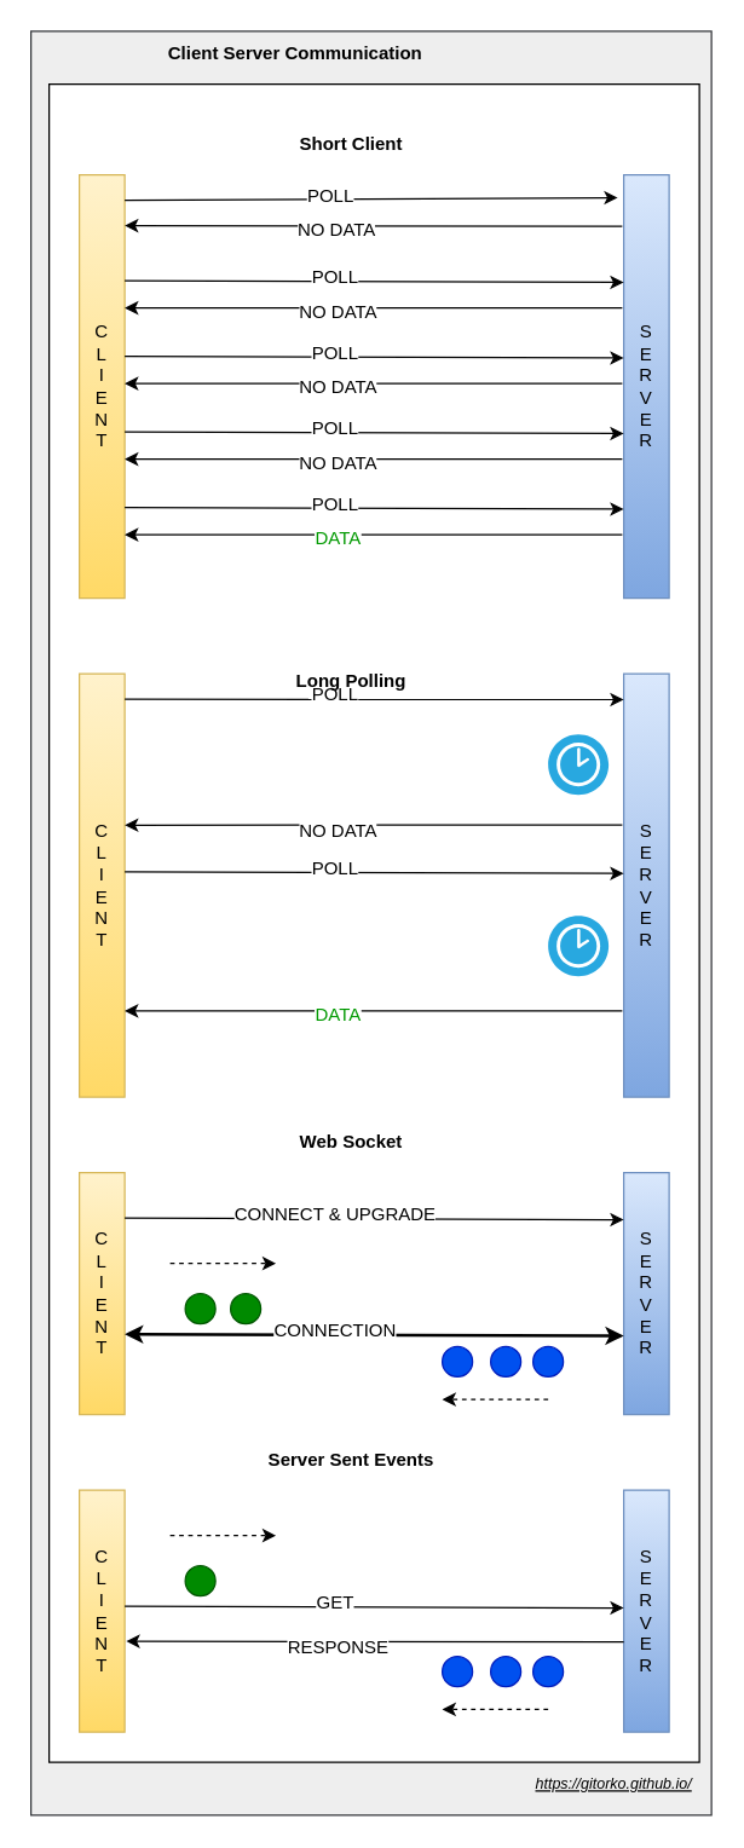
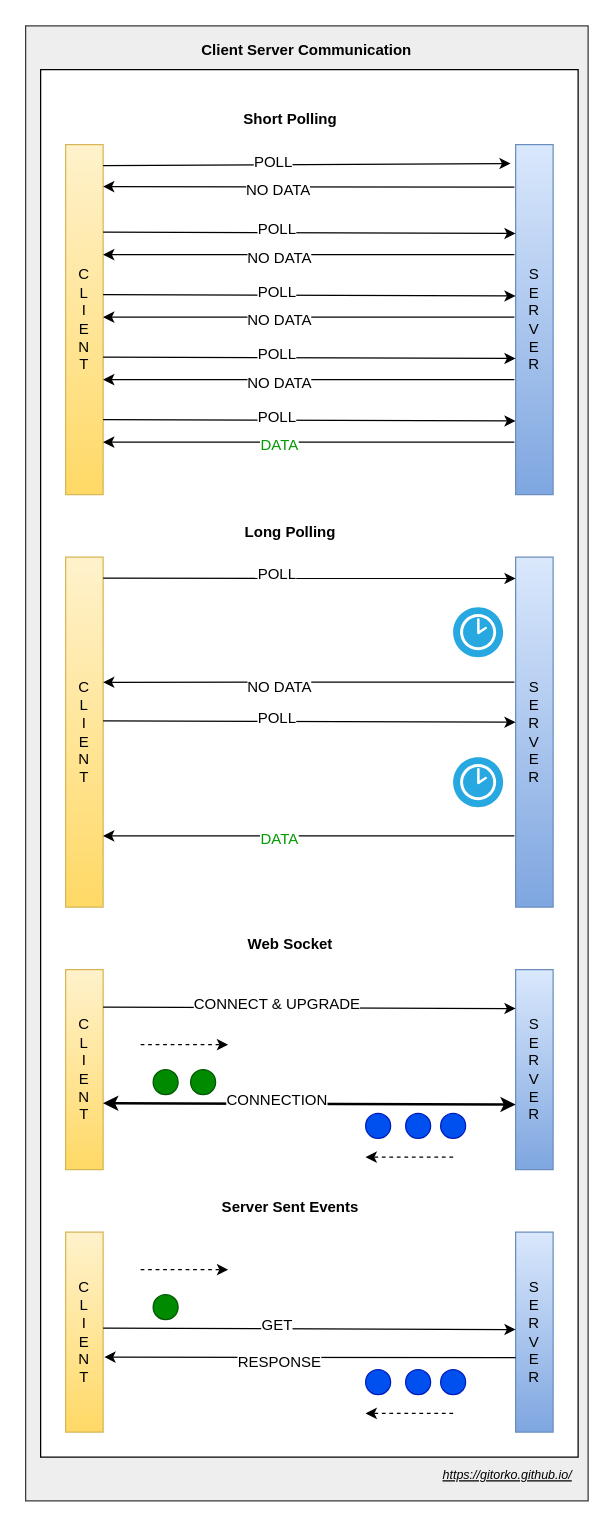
  <mxCell id="0" />
  <mxCell id="1" parent="0" />
  <mxCell id="2" value="" style="rounded=0;whiteSpace=wrap;html=1;fillColor=#eeeeee;strokeColor=#36393d;" vertex="1" parent="1"><mxGeometry x="20" y="20" width="450" height="1180" as="geometry" /></mxCell>
  <mxCell id="3" value="" style="rounded=0;whiteSpace=wrap;html=1;fontColor=#009900;" vertex="1" parent="1"><mxGeometry x="32" y="55" width="430" height="1110" as="geometry" /></mxCell>
  <mxCell id="4" value="C&lt;br&gt;L&lt;br&gt;I&lt;br&gt;E&lt;br&gt;N&lt;br&gt;T" style="rounded=0;whiteSpace=wrap;html=1;gradientColor=#ffd966;fillColor=#fff2cc;strokeColor=#d6b656;" vertex="1" parent="1"><mxGeometry x="52" y="115" width="30" height="280" as="geometry" /></mxCell>
  <mxCell id="5" value="S&lt;br&gt;E&lt;br&gt;R&lt;br&gt;V&lt;br&gt;E&lt;br&gt;R" style="rounded=0;whiteSpace=wrap;html=1;gradientColor=#7ea6e0;fillColor=#dae8fc;strokeColor=#6c8ebf;" vertex="1" parent="1"><mxGeometry x="412" y="115" width="30" height="280" as="geometry" /></mxCell>
  <mxCell id="6" value="" style="endArrow=classic;html=1;exitX=1;exitY=0.06;exitDx=0;exitDy=0;exitPerimeter=0;entryX=-0.133;entryY=0.054;entryDx=0;entryDy=0;entryPerimeter=0;" edge="1" parent="1" source="4" target="5"><mxGeometry width="50" height="50" relative="1" as="geometry"><mxPoint x="222" y="165" as="sourcePoint" /><mxPoint x="392" y="85" as="targetPoint" /></mxGeometry></mxCell>
  <mxCell id="7" value="POLL" style="text;html=1;align=center;verticalAlign=middle;resizable=0;points=[];labelBackgroundColor=#ffffff;" vertex="1" connectable="0" parent="6"><mxGeometry x="-0.164" y="3" relative="1" as="geometry"><mxPoint as="offset" /></mxGeometry></mxCell>
  <mxCell id="8" value="" style="endArrow=classic;html=1;entryX=1;entryY=0.12;entryDx=0;entryDy=0;entryPerimeter=0;" edge="1" parent="1" target="4"><mxGeometry width="50" height="50" relative="1" as="geometry"><mxPoint x="411" y="149" as="sourcePoint" /><mxPoint x="122" y="225" as="targetPoint" /></mxGeometry></mxCell>
  <mxCell id="9" value="NO DATA" style="text;html=1;align=center;verticalAlign=middle;resizable=0;points=[];labelBackgroundColor=#ffffff;" vertex="1" connectable="0" parent="8"><mxGeometry x="-0.149" y="3" relative="1" as="geometry"><mxPoint x="-49.01" as="offset" /></mxGeometry></mxCell>
  <mxCell id="10" value="" style="endArrow=classic;html=1;entryX=0;entryY=0.097;entryDx=0;entryDy=0;entryPerimeter=0;exitX=1;exitY=0.06;exitDx=0;exitDy=0;exitPerimeter=0;" edge="1" parent="1"><mxGeometry width="50" height="50" relative="1" as="geometry"><mxPoint x="82" y="185" as="sourcePoint" /><mxPoint x="412" y="186.1" as="targetPoint" /></mxGeometry></mxCell>
  <mxCell id="11" value="POLL" style="text;html=1;align=center;verticalAlign=middle;resizable=0;points=[];labelBackgroundColor=#ffffff;" vertex="1" connectable="0" parent="10"><mxGeometry x="-0.164" y="3" relative="1" as="geometry"><mxPoint as="offset" /></mxGeometry></mxCell>
  <mxCell id="12" value="" style="endArrow=classic;html=1;exitX=-0.033;exitY=0.153;exitDx=0;exitDy=0;exitPerimeter=0;entryX=1;entryY=0.12;entryDx=0;entryDy=0;entryPerimeter=0;" edge="1" parent="1"><mxGeometry width="50" height="50" relative="1" as="geometry"><mxPoint x="411.01" y="202.9" as="sourcePoint" /><mxPoint x="82" y="203" as="targetPoint" /></mxGeometry></mxCell>
  <mxCell id="13" value="NO DATA" style="text;html=1;align=center;verticalAlign=middle;resizable=0;points=[];labelBackgroundColor=#ffffff;" vertex="1" connectable="0" parent="12"><mxGeometry x="-0.149" y="3" relative="1" as="geometry"><mxPoint x="-49.01" as="offset" /></mxGeometry></mxCell>
  <mxCell id="14" value="" style="endArrow=classic;html=1;entryX=0;entryY=0.097;entryDx=0;entryDy=0;entryPerimeter=0;exitX=1;exitY=0.06;exitDx=0;exitDy=0;exitPerimeter=0;" edge="1" parent="1"><mxGeometry width="50" height="50" relative="1" as="geometry"><mxPoint x="82" y="235" as="sourcePoint" /><mxPoint x="412" y="236.1" as="targetPoint" /></mxGeometry></mxCell>
  <mxCell id="15" value="POLL" style="text;html=1;align=center;verticalAlign=middle;resizable=0;points=[];labelBackgroundColor=#ffffff;" vertex="1" connectable="0" parent="14"><mxGeometry x="-0.164" y="3" relative="1" as="geometry"><mxPoint as="offset" /></mxGeometry></mxCell>
  <mxCell id="16" value="" style="endArrow=classic;html=1;exitX=-0.033;exitY=0.153;exitDx=0;exitDy=0;exitPerimeter=0;entryX=1;entryY=0.12;entryDx=0;entryDy=0;entryPerimeter=0;" edge="1" parent="1"><mxGeometry width="50" height="50" relative="1" as="geometry"><mxPoint x="411.01" y="252.9" as="sourcePoint" /><mxPoint x="82" y="253" as="targetPoint" /></mxGeometry></mxCell>
  <mxCell id="17" value="NO DATA" style="text;html=1;align=center;verticalAlign=middle;resizable=0;points=[];labelBackgroundColor=#ffffff;" vertex="1" connectable="0" parent="16"><mxGeometry x="-0.149" y="3" relative="1" as="geometry"><mxPoint x="-49.01" as="offset" /></mxGeometry></mxCell>
  <mxCell id="18" value="" style="endArrow=classic;html=1;entryX=0;entryY=0.097;entryDx=0;entryDy=0;entryPerimeter=0;exitX=1;exitY=0.06;exitDx=0;exitDy=0;exitPerimeter=0;" edge="1" parent="1"><mxGeometry width="50" height="50" relative="1" as="geometry"><mxPoint x="82" y="285" as="sourcePoint" /><mxPoint x="412" y="286.1" as="targetPoint" /></mxGeometry></mxCell>
  <mxCell id="19" value="POLL" style="text;html=1;align=center;verticalAlign=middle;resizable=0;points=[];labelBackgroundColor=#ffffff;" vertex="1" connectable="0" parent="18"><mxGeometry x="-0.164" y="3" relative="1" as="geometry"><mxPoint as="offset" /></mxGeometry></mxCell>
  <mxCell id="20" value="" style="endArrow=classic;html=1;exitX=-0.033;exitY=0.153;exitDx=0;exitDy=0;exitPerimeter=0;entryX=1;entryY=0.12;entryDx=0;entryDy=0;entryPerimeter=0;" edge="1" parent="1"><mxGeometry width="50" height="50" relative="1" as="geometry"><mxPoint x="411.01" y="302.9" as="sourcePoint" /><mxPoint x="82" y="303" as="targetPoint" /></mxGeometry></mxCell>
  <mxCell id="21" value="NO DATA" style="text;html=1;align=center;verticalAlign=middle;resizable=0;points=[];labelBackgroundColor=#ffffff;" vertex="1" connectable="0" parent="20"><mxGeometry x="-0.149" y="3" relative="1" as="geometry"><mxPoint x="-49.01" as="offset" /></mxGeometry></mxCell>
  <mxCell id="22" value="" style="endArrow=classic;html=1;entryX=0;entryY=0.097;entryDx=0;entryDy=0;entryPerimeter=0;exitX=1;exitY=0.06;exitDx=0;exitDy=0;exitPerimeter=0;" edge="1" parent="1"><mxGeometry width="50" height="50" relative="1" as="geometry"><mxPoint x="82" y="335" as="sourcePoint" /><mxPoint x="412" y="336.1" as="targetPoint" /></mxGeometry></mxCell>
  <mxCell id="23" value="POLL" style="text;html=1;align=center;verticalAlign=middle;resizable=0;points=[];labelBackgroundColor=#ffffff;" vertex="1" connectable="0" parent="22"><mxGeometry x="-0.164" y="3" relative="1" as="geometry"><mxPoint as="offset" /></mxGeometry></mxCell>
  <mxCell id="24" value="" style="endArrow=classic;html=1;exitX=-0.033;exitY=0.153;exitDx=0;exitDy=0;exitPerimeter=0;entryX=1;entryY=0.12;entryDx=0;entryDy=0;entryPerimeter=0;" edge="1" parent="1"><mxGeometry width="50" height="50" relative="1" as="geometry"><mxPoint x="411.01" y="352.9" as="sourcePoint" /><mxPoint x="82" y="353" as="targetPoint" /></mxGeometry></mxCell>
  <mxCell id="25" value="DATA" style="text;html=1;align=center;verticalAlign=middle;resizable=0;points=[];labelBackgroundColor=#ffffff;fontColor=#009900;" vertex="1" connectable="0" parent="24"><mxGeometry x="-0.149" y="3" relative="1" as="geometry"><mxPoint x="-49.01" as="offset" /></mxGeometry></mxCell>
  <mxCell id="26" value="C&lt;br&gt;L&lt;br&gt;I&lt;br&gt;E&lt;br&gt;N&lt;br&gt;T" style="rounded=0;whiteSpace=wrap;html=1;gradientColor=#ffd966;fillColor=#fff2cc;strokeColor=#d6b656;" vertex="1" parent="1"><mxGeometry x="52" y="445" width="30" height="280" as="geometry" /></mxCell>
  <mxCell id="27" value="S&lt;br&gt;E&lt;br&gt;R&lt;br&gt;V&lt;br&gt;E&lt;br&gt;R" style="rounded=0;whiteSpace=wrap;html=1;gradientColor=#7ea6e0;fillColor=#dae8fc;strokeColor=#6c8ebf;" vertex="1" parent="1"><mxGeometry x="412" y="445" width="30" height="280" as="geometry" /></mxCell>
  <mxCell id="28" value="" style="endArrow=classic;html=1;entryX=0;entryY=0.061;entryDx=0;entryDy=0;entryPerimeter=0;exitX=1;exitY=0.06;exitDx=0;exitDy=0;exitPerimeter=0;" edge="1" parent="1" source="26" target="27"><mxGeometry width="50" height="50" relative="1" as="geometry"><mxPoint x="222" y="495" as="sourcePoint" /><mxPoint x="272" y="445" as="targetPoint" /></mxGeometry></mxCell>
  <mxCell id="29" value="POLL" style="text;html=1;align=center;verticalAlign=middle;resizable=0;points=[];labelBackgroundColor=#ffffff;" vertex="1" connectable="0" parent="28"><mxGeometry x="-0.164" y="3" relative="1" as="geometry"><mxPoint as="offset" /></mxGeometry></mxCell>
  <mxCell id="30" value="" style="endArrow=classic;html=1;exitX=-0.033;exitY=0.153;exitDx=0;exitDy=0;exitPerimeter=0;entryX=1;entryY=0.12;entryDx=0;entryDy=0;entryPerimeter=0;" edge="1" parent="1"><mxGeometry width="50" height="50" relative="1" as="geometry"><mxPoint x="411.01" y="545" as="sourcePoint" /><mxPoint x="82" y="545.1" as="targetPoint" /></mxGeometry></mxCell>
  <mxCell id="31" value="NO DATA" style="text;html=1;align=center;verticalAlign=middle;resizable=0;points=[];labelBackgroundColor=#ffffff;" vertex="1" connectable="0" parent="30"><mxGeometry x="-0.149" y="3" relative="1" as="geometry"><mxPoint x="-49.01" as="offset" /></mxGeometry></mxCell>
  <mxCell id="32" value="" style="endArrow=classic;html=1;entryX=0;entryY=0.097;entryDx=0;entryDy=0;entryPerimeter=0;exitX=1;exitY=0.06;exitDx=0;exitDy=0;exitPerimeter=0;" edge="1" parent="1"><mxGeometry width="50" height="50" relative="1" as="geometry"><mxPoint x="82" y="576" as="sourcePoint" /><mxPoint x="412" y="577.1" as="targetPoint" /></mxGeometry></mxCell>
  <mxCell id="33" value="POLL" style="text;html=1;align=center;verticalAlign=middle;resizable=0;points=[];labelBackgroundColor=#ffffff;" vertex="1" connectable="0" parent="32"><mxGeometry x="-0.164" y="3" relative="1" as="geometry"><mxPoint as="offset" /></mxGeometry></mxCell>
  <mxCell id="34" value="" style="endArrow=classic;html=1;exitX=-0.033;exitY=0.153;exitDx=0;exitDy=0;exitPerimeter=0;entryX=1;entryY=0.12;entryDx=0;entryDy=0;entryPerimeter=0;" edge="1" parent="1"><mxGeometry width="50" height="50" relative="1" as="geometry"><mxPoint x="411.01" y="667.9" as="sourcePoint" /><mxPoint x="82" y="668" as="targetPoint" /></mxGeometry></mxCell>
  <mxCell id="35" value="&lt;font color=&quot;#009900&quot;&gt;DATA&lt;/font&gt;" style="text;html=1;align=center;verticalAlign=middle;resizable=0;points=[];labelBackgroundColor=#ffffff;" vertex="1" connectable="0" parent="34"><mxGeometry x="-0.149" y="3" relative="1" as="geometry"><mxPoint x="-49.01" as="offset" /></mxGeometry></mxCell>
  <mxCell id="36" value="" style="verticalLabelPosition=bottom;html=1;fillColor=#28A8E0;verticalAlign=top;points=[[0.145,0.145,0],[0.856,0.145,0],[0.855,0.855,0],[0.145,0.855,0],[0.5,0,0], [1,0.5,0], [0.5,1,0],[0,0.5,0]];pointerEvents=1;align=center;shape=mxgraph.cisco_safe.capability.time_synchronization;fontColor=#009900;" vertex="1" parent="1"><mxGeometry x="362" y="485" width="40" height="40" as="geometry" /></mxCell>
  <mxCell id="37" value="" style="verticalLabelPosition=bottom;html=1;fillColor=#28A8E0;verticalAlign=top;points=[[0.145,0.145,0],[0.856,0.145,0],[0.855,0.855,0],[0.145,0.855,0],[0.5,0,0], [1,0.5,0], [0.5,1,0],[0,0.5,0]];pointerEvents=1;align=center;shape=mxgraph.cisco_safe.capability.time_synchronization;fontColor=#009900;" vertex="1" parent="1"><mxGeometry x="362" y="605" width="40" height="40" as="geometry" /></mxCell>
- <mxCell id="38" value="&lt;font color=&quot;#000000&quot;&gt;Short Client&lt;/font&gt;" style="text;html=1;strokeColor=none;fillColor=none;align=center;verticalAlign=middle;whiteSpace=wrap;rounded=0;fontColor=#009900;fontStyle=1" vertex="1" parent="1"><mxGeometry x="172" y="85" width="120" height="20" as="geometry" /></mxCell>
- <mxCell id="39" value="&lt;font color=&quot;#000000&quot;&gt;Long Polling&lt;/font&gt;" style="text;html=1;strokeColor=none;fillColor=none;align=center;verticalAlign=middle;whiteSpace=wrap;rounded=0;fontColor=#009900;fontStyle=1" vertex="1" parent="1"><mxGeometry x="172" y="440" width="120" height="20" as="geometry" /></mxCell>
+ <mxCell id="38" value="&lt;font color=&quot;#000000&quot;&gt;Short Polling&lt;/font&gt;" style="text;html=1;strokeColor=none;fillColor=none;align=center;verticalAlign=middle;whiteSpace=wrap;rounded=0;fontColor=#009900;fontStyle=1" vertex="1" parent="1"><mxGeometry x="172" y="85" width="120" height="20" as="geometry" /></mxCell>
+ <mxCell id="39" value="&lt;font color=&quot;#000000&quot;&gt;Long Polling&lt;/font&gt;" style="text;html=1;strokeColor=none;fillColor=none;align=center;verticalAlign=middle;whiteSpace=wrap;rounded=0;fontColor=#009900;fontStyle=1" vertex="1" parent="1"><mxGeometry x="172" y="415" width="120" height="20" as="geometry" /></mxCell>
  <mxCell id="40" value="C&lt;br&gt;L&lt;br&gt;I&lt;br&gt;E&lt;br&gt;N&lt;br&gt;T" style="rounded=0;whiteSpace=wrap;html=1;gradientColor=#ffd966;fillColor=#fff2cc;strokeColor=#d6b656;" vertex="1" parent="1"><mxGeometry x="52" y="775" width="30" height="160" as="geometry" /></mxCell>
  <mxCell id="41" value="S&lt;br&gt;E&lt;br&gt;R&lt;br&gt;V&lt;br&gt;E&lt;br&gt;R" style="rounded=0;whiteSpace=wrap;html=1;gradientColor=#7ea6e0;fillColor=#dae8fc;strokeColor=#6c8ebf;" vertex="1" parent="1"><mxGeometry x="412" y="775" width="30" height="160" as="geometry" /></mxCell>
  <mxCell id="42" value="" style="endArrow=classic;html=1;entryX=0;entryY=0.064;entryDx=0;entryDy=0;entryPerimeter=0;exitX=1;exitY=0.06;exitDx=0;exitDy=0;exitPerimeter=0;startArrow=classic;startFill=1;strokeWidth=2;" edge="1" parent="1"><mxGeometry width="50" height="50" relative="1" as="geometry"><mxPoint x="82" y="881.8" as="sourcePoint" /><mxPoint x="412" y="882.92" as="targetPoint" /></mxGeometry></mxCell>
  <mxCell id="43" value="CONNECTION" style="text;html=1;align=center;verticalAlign=middle;resizable=0;points=[];labelBackgroundColor=#ffffff;" vertex="1" connectable="0" parent="42"><mxGeometry x="-0.164" y="3" relative="1" as="geometry"><mxPoint as="offset" /></mxGeometry></mxCell>
  <mxCell id="44" value="&lt;font color=&quot;#000000&quot;&gt;Web Socket&lt;/font&gt;" style="text;html=1;strokeColor=none;fillColor=none;align=center;verticalAlign=middle;whiteSpace=wrap;rounded=0;fontColor=#009900;fontStyle=1" vertex="1" parent="1"><mxGeometry x="172" y="745" width="120" height="20" as="geometry" /></mxCell>
  <mxCell id="45" value="" style="ellipse;whiteSpace=wrap;html=1;aspect=fixed;fontColor=#ffffff;fillColor=#008a00;strokeColor=#005700;" vertex="1" parent="1"><mxGeometry x="122" y="855" width="20" height="20" as="geometry" /></mxCell>
  <mxCell id="46" value="" style="ellipse;whiteSpace=wrap;html=1;aspect=fixed;fontColor=#ffffff;fillColor=#008a00;strokeColor=#005700;" vertex="1" parent="1"><mxGeometry x="152" y="855" width="20" height="20" as="geometry" /></mxCell>
  <mxCell id="47" value="" style="ellipse;whiteSpace=wrap;html=1;aspect=fixed;fontColor=#ffffff;fillColor=#0050ef;strokeColor=#001DBC;" vertex="1" parent="1"><mxGeometry x="292" y="890" width="20" height="20" as="geometry" /></mxCell>
  <mxCell id="48" value="" style="ellipse;whiteSpace=wrap;html=1;aspect=fixed;fontColor=#ffffff;fillColor=#0050ef;strokeColor=#001DBC;" vertex="1" parent="1"><mxGeometry x="324" y="890" width="20" height="20" as="geometry" /></mxCell>
  <mxCell id="49" value="" style="ellipse;whiteSpace=wrap;html=1;aspect=fixed;fontColor=#ffffff;fillColor=#0050ef;strokeColor=#001DBC;" vertex="1" parent="1"><mxGeometry x="352" y="890" width="20" height="20" as="geometry" /></mxCell>
  <mxCell id="50" value="" style="endArrow=classic;html=1;strokeWidth=1;fontColor=#009900;dashed=1;" edge="1" parent="1"><mxGeometry width="50" height="50" relative="1" as="geometry"><mxPoint x="362" y="925" as="sourcePoint" /><mxPoint x="292" y="925" as="targetPoint" /></mxGeometry></mxCell>
  <mxCell id="51" value="" style="endArrow=classic;html=1;strokeWidth=1;fontColor=#009900;dashed=1;" edge="1" parent="1"><mxGeometry width="50" height="50" relative="1" as="geometry"><mxPoint x="112" y="835" as="sourcePoint" /><mxPoint x="182" y="835" as="targetPoint" /></mxGeometry></mxCell>
  <mxCell id="52" value="C&lt;br&gt;L&lt;br&gt;I&lt;br&gt;E&lt;br&gt;N&lt;br&gt;T" style="rounded=0;whiteSpace=wrap;html=1;gradientColor=#ffd966;fillColor=#fff2cc;strokeColor=#d6b656;" vertex="1" parent="1"><mxGeometry x="52" y="985" width="30" height="160" as="geometry" /></mxCell>
  <mxCell id="53" value="S&lt;br&gt;E&lt;br&gt;R&lt;br&gt;V&lt;br&gt;E&lt;br&gt;R" style="rounded=0;whiteSpace=wrap;html=1;gradientColor=#7ea6e0;fillColor=#dae8fc;strokeColor=#6c8ebf;" vertex="1" parent="1"><mxGeometry x="412" y="985" width="30" height="160" as="geometry" /></mxCell>
  <mxCell id="54" value="" style="endArrow=classic;html=1;entryX=0;entryY=0.064;entryDx=0;entryDy=0;entryPerimeter=0;exitX=1;exitY=0.06;exitDx=0;exitDy=0;exitPerimeter=0;startArrow=none;startFill=0;strokeWidth=1;" edge="1" parent="1"><mxGeometry width="50" height="50" relative="1" as="geometry"><mxPoint x="82" y="1061.8" as="sourcePoint" /><mxPoint x="412" y="1062.92" as="targetPoint" /></mxGeometry></mxCell>
  <mxCell id="55" value="GET" style="text;html=1;align=center;verticalAlign=middle;resizable=0;points=[];labelBackgroundColor=#ffffff;" vertex="1" connectable="0" parent="54"><mxGeometry x="-0.164" y="3" relative="1" as="geometry"><mxPoint as="offset" /></mxGeometry></mxCell>
  <mxCell id="56" value="&lt;font color=&quot;#000000&quot;&gt;Server Sent Events&lt;/font&gt;" style="text;html=1;strokeColor=none;fillColor=none;align=center;verticalAlign=middle;whiteSpace=wrap;rounded=0;fontColor=#009900;fontStyle=1" vertex="1" parent="1"><mxGeometry x="172" y="955" width="120" height="20" as="geometry" /></mxCell>
  <mxCell id="57" value="" style="ellipse;whiteSpace=wrap;html=1;aspect=fixed;fontColor=#ffffff;fillColor=#008a00;strokeColor=#005700;" vertex="1" parent="1"><mxGeometry x="122" y="1035" width="20" height="20" as="geometry" /></mxCell>
  <mxCell id="58" value="" style="ellipse;whiteSpace=wrap;html=1;aspect=fixed;fontColor=#ffffff;fillColor=#0050ef;strokeColor=#001DBC;" vertex="1" parent="1"><mxGeometry x="292" y="1095" width="20" height="20" as="geometry" /></mxCell>
  <mxCell id="59" value="" style="ellipse;whiteSpace=wrap;html=1;aspect=fixed;fontColor=#ffffff;fillColor=#0050ef;strokeColor=#001DBC;" vertex="1" parent="1"><mxGeometry x="324" y="1095" width="20" height="20" as="geometry" /></mxCell>
  <mxCell id="60" value="" style="ellipse;whiteSpace=wrap;html=1;aspect=fixed;fontColor=#ffffff;fillColor=#0050ef;strokeColor=#001DBC;" vertex="1" parent="1"><mxGeometry x="352" y="1095" width="20" height="20" as="geometry" /></mxCell>
  <mxCell id="61" value="" style="endArrow=classic;html=1;strokeWidth=1;fontColor=#009900;dashed=1;" edge="1" parent="1"><mxGeometry width="50" height="50" relative="1" as="geometry"><mxPoint x="362" y="1130" as="sourcePoint" /><mxPoint x="292" y="1130" as="targetPoint" /></mxGeometry></mxCell>
  <mxCell id="62" value="" style="endArrow=classic;html=1;strokeWidth=1;fontColor=#009900;dashed=1;" edge="1" parent="1"><mxGeometry width="50" height="50" relative="1" as="geometry"><mxPoint x="112" y="1015" as="sourcePoint" /><mxPoint x="182" y="1015" as="targetPoint" /></mxGeometry></mxCell>
  <mxCell id="63" value="" style="endArrow=classic;html=1;entryX=1;entryY=0.12;entryDx=0;entryDy=0;entryPerimeter=0;" edge="1" parent="1"><mxGeometry width="50" height="50" relative="1" as="geometry"><mxPoint x="412" y="1085.4" as="sourcePoint" /><mxPoint x="83" y="1085" as="targetPoint" /></mxGeometry></mxCell>
  <mxCell id="64" value="RESPONSE" style="text;html=1;align=center;verticalAlign=middle;resizable=0;points=[];labelBackgroundColor=#ffffff;" vertex="1" connectable="0" parent="63"><mxGeometry x="-0.149" y="3" relative="1" as="geometry"><mxPoint x="-49.01" as="offset" /></mxGeometry></mxCell>
  <mxCell id="65" value="" style="endArrow=classic;html=1;entryX=0;entryY=0.064;entryDx=0;entryDy=0;entryPerimeter=0;exitX=1;exitY=0.06;exitDx=0;exitDy=0;exitPerimeter=0;startArrow=none;startFill=0;strokeWidth=1;" edge="1" parent="1"><mxGeometry width="50" height="50" relative="1" as="geometry"><mxPoint x="82" y="805" as="sourcePoint" /><mxPoint x="412" y="806.12" as="targetPoint" /></mxGeometry></mxCell>
  <mxCell id="66" value="CONNECT &amp;amp; UPGRADE" style="text;html=1;align=center;verticalAlign=middle;resizable=0;points=[];labelBackgroundColor=#ffffff;" vertex="1" connectable="0" parent="65"><mxGeometry x="-0.164" y="3" relative="1" as="geometry"><mxPoint as="offset" /></mxGeometry></mxCell>
- <mxCell id="67" value="&lt;font color=&quot;#000000&quot;&gt;&lt;b&gt;Client Server Communication&lt;/b&gt;&lt;/font&gt;" style="text;html=1;strokeColor=none;fillColor=none;align=center;verticalAlign=middle;whiteSpace=wrap;rounded=0;fontColor=#009900;" vertex="1" parent="1"><mxGeometry x="81" y="25" width="228" height="20" as="geometry" /></mxCell>
+ <mxCell id="67" value="&lt;font color=&quot;#000000&quot;&gt;&lt;b&gt;Client Server Communication&lt;/b&gt;&lt;/font&gt;" style="text;html=1;strokeColor=none;fillColor=none;align=center;verticalAlign=middle;whiteSpace=wrap;rounded=0;fontColor=#009900;" vertex="1" parent="1"><mxGeometry x="131" y="30" width="228" height="20" as="geometry" /></mxCell>
  <mxCell id="68" value="&lt;font color=&quot;#000000&quot; style=&quot;font-size: 10px&quot;&gt;&lt;i&gt;&lt;u&gt;https://gitorko.github.io/&lt;/u&gt;&lt;/i&gt;&lt;/font&gt;" style="text;html=1;fontColor=#009900;" vertex="1" parent="1"><mxGeometry x="352" y="1165" width="110" height="30" as="geometry" /></mxCell>
